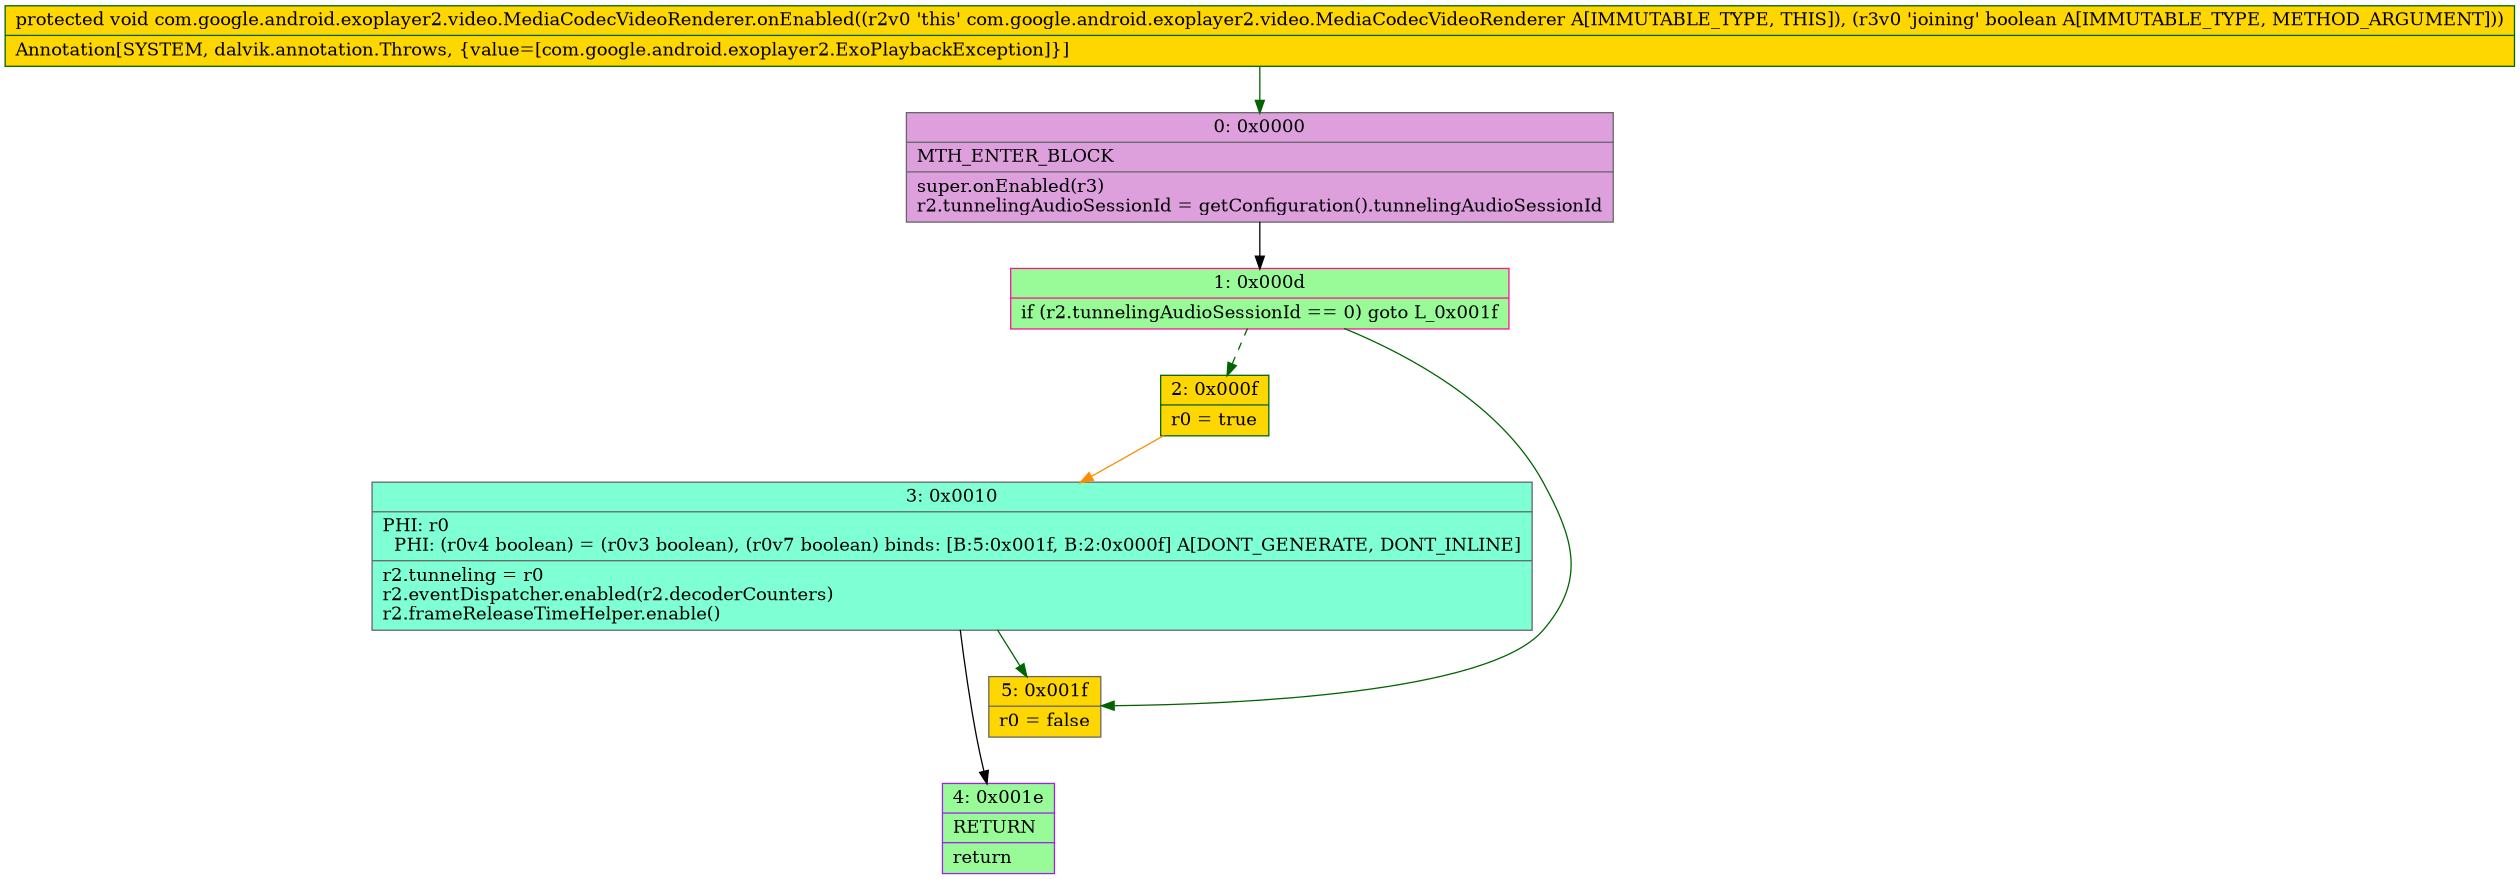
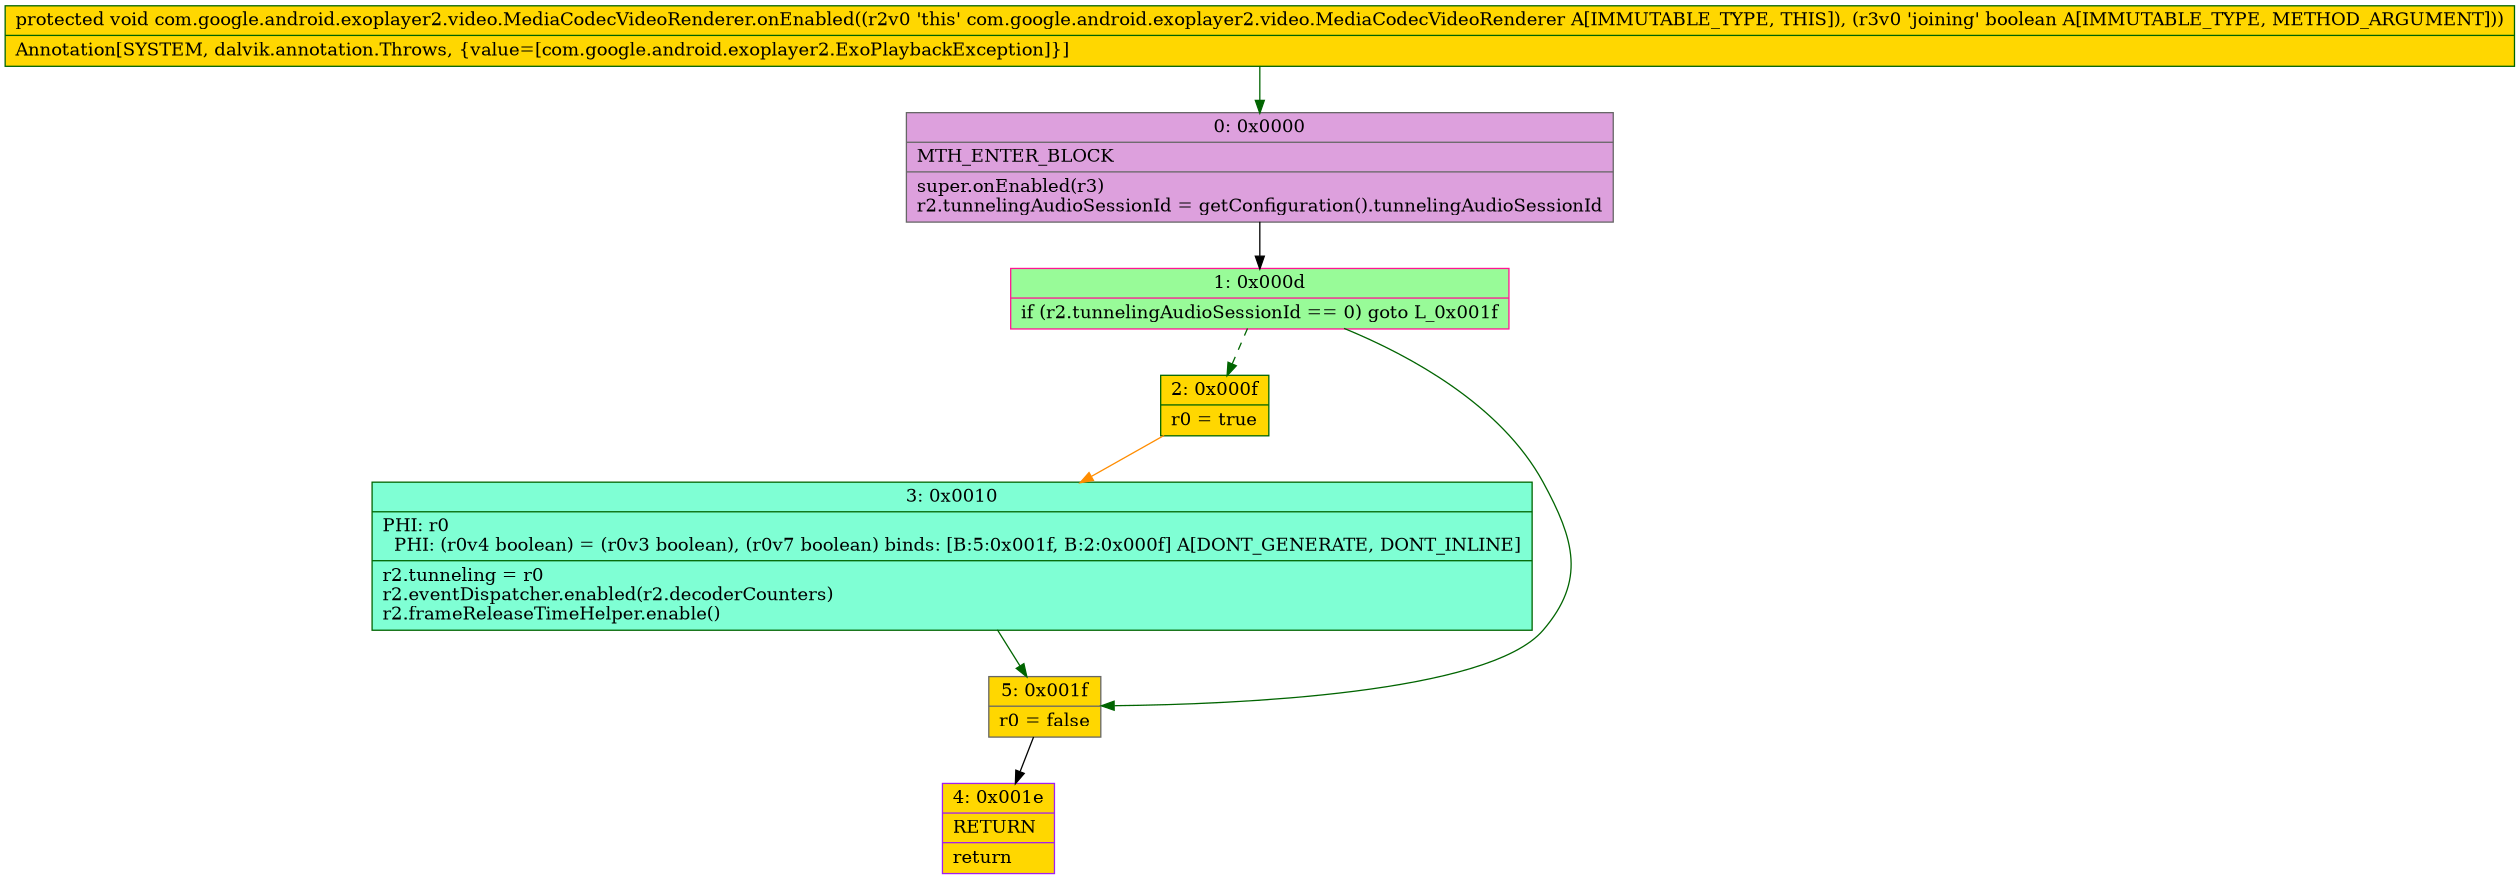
  digraph {
    node [color=gray40 fillcolor=gold shape=record style=filled]
    edge [color=darkgreen]
    n1 [fillcolor=plum label="{0\:\ 0x0000|MTH_ENTER_BLOCK\l|super.onEnabled(r3)\lr2.tunnelingAudioSessionId = getConfiguration().tunnelingAudioSessionId\l}"]
    n2 [color=deeppink fillcolor=palegreen label="{1\:\ 0x000d|if (r2.tunnelingAudioSessionId == 0) goto L_0x001f\l}"]
    n3 [color=darkgreen label="{2\:\ 0x000f|r0 = true\l}"]
    n4 [label="{5\:\ 0x001f|r0 = false\l}"]
-   n5 [fillcolor=aquamarine label="{3\:\ 0x0010|PHI: r0 \l  PHI: (r0v4 boolean) = (r0v3 boolean), (r0v7 boolean) binds: [B:5:0x001f, B:2:0x000f] A[DONT_GENERATE, DONT_INLINE]\l|r2.tunneling = r0\lr2.eventDispatcher.enabled(r2.decoderCounters)\lr2.frameReleaseTimeHelper.enable()\l}"]
-   n6 [color=purple fillcolor=palegreen label="{4\:\ 0x001e|RETURN\l|return\l}"]
+   n5 [color=darkgreen fillcolor=aquamarine label="{3\:\ 0x0010|PHI: r0 \l  PHI: (r0v4 boolean) = (r0v3 boolean), (r0v7 boolean) binds: [B:5:0x001f, B:2:0x000f] A[DONT_GENERATE, DONT_INLINE]\l|r2.tunneling = r0\lr2.eventDispatcher.enabled(r2.decoderCounters)\lr2.frameReleaseTimeHelper.enable()\l}"]
+   n6 [color=purple label="{4\:\ 0x001e|RETURN\l|return\l}"]
    n7 [color=darkgreen label="{protected void com.google.android.exoplayer2.video.MediaCodecVideoRenderer.onEnabled((r2v0 'this' com.google.android.exoplayer2.video.MediaCodecVideoRenderer A[IMMUTABLE_TYPE, THIS]), (r3v0 'joining' boolean A[IMMUTABLE_TYPE, METHOD_ARGUMENT]))  | Annotation[SYSTEM, dalvik.annotation.Throws, \{value=[com.google.android.exoplayer2.ExoPlaybackException]\}]\l}"]
    n1 -> n2 [color=black]
    n2 -> n3 [style=dashed]
    n2 -> n4
    n3 -> n5 [color=darkorange]
    n5 -> n4
-   n5 -> n6 [color=black]
+   n4 -> n6 [color=black]
    n7 -> n1
  }
